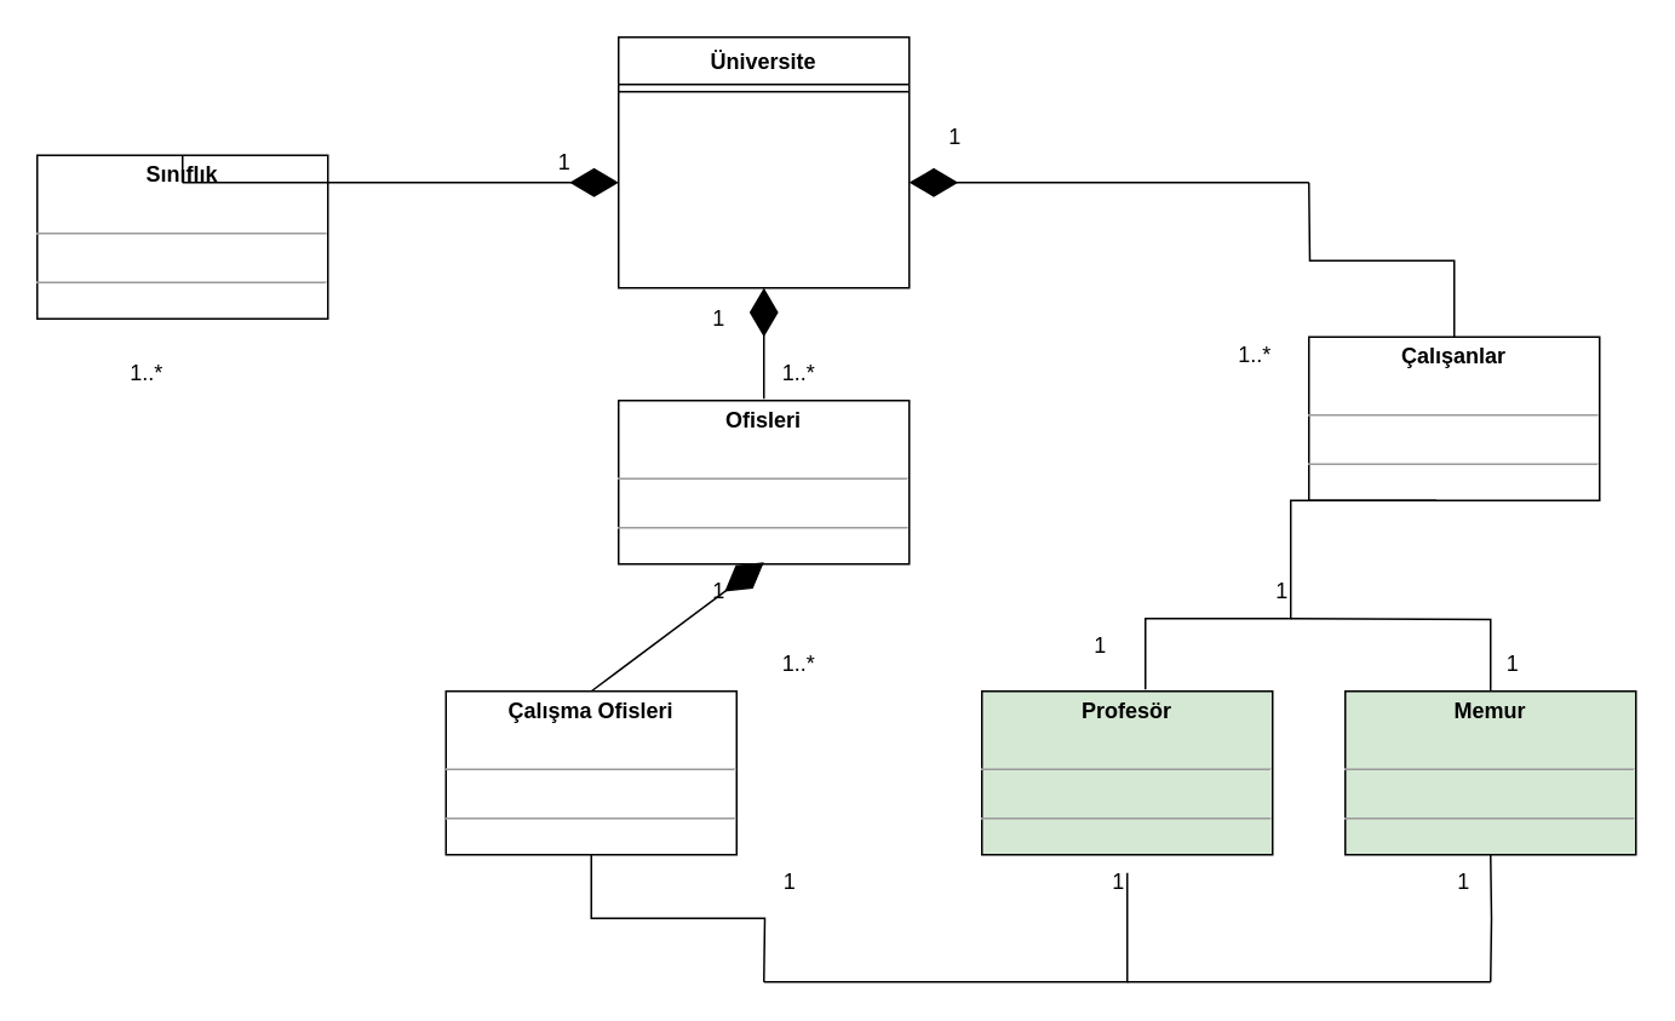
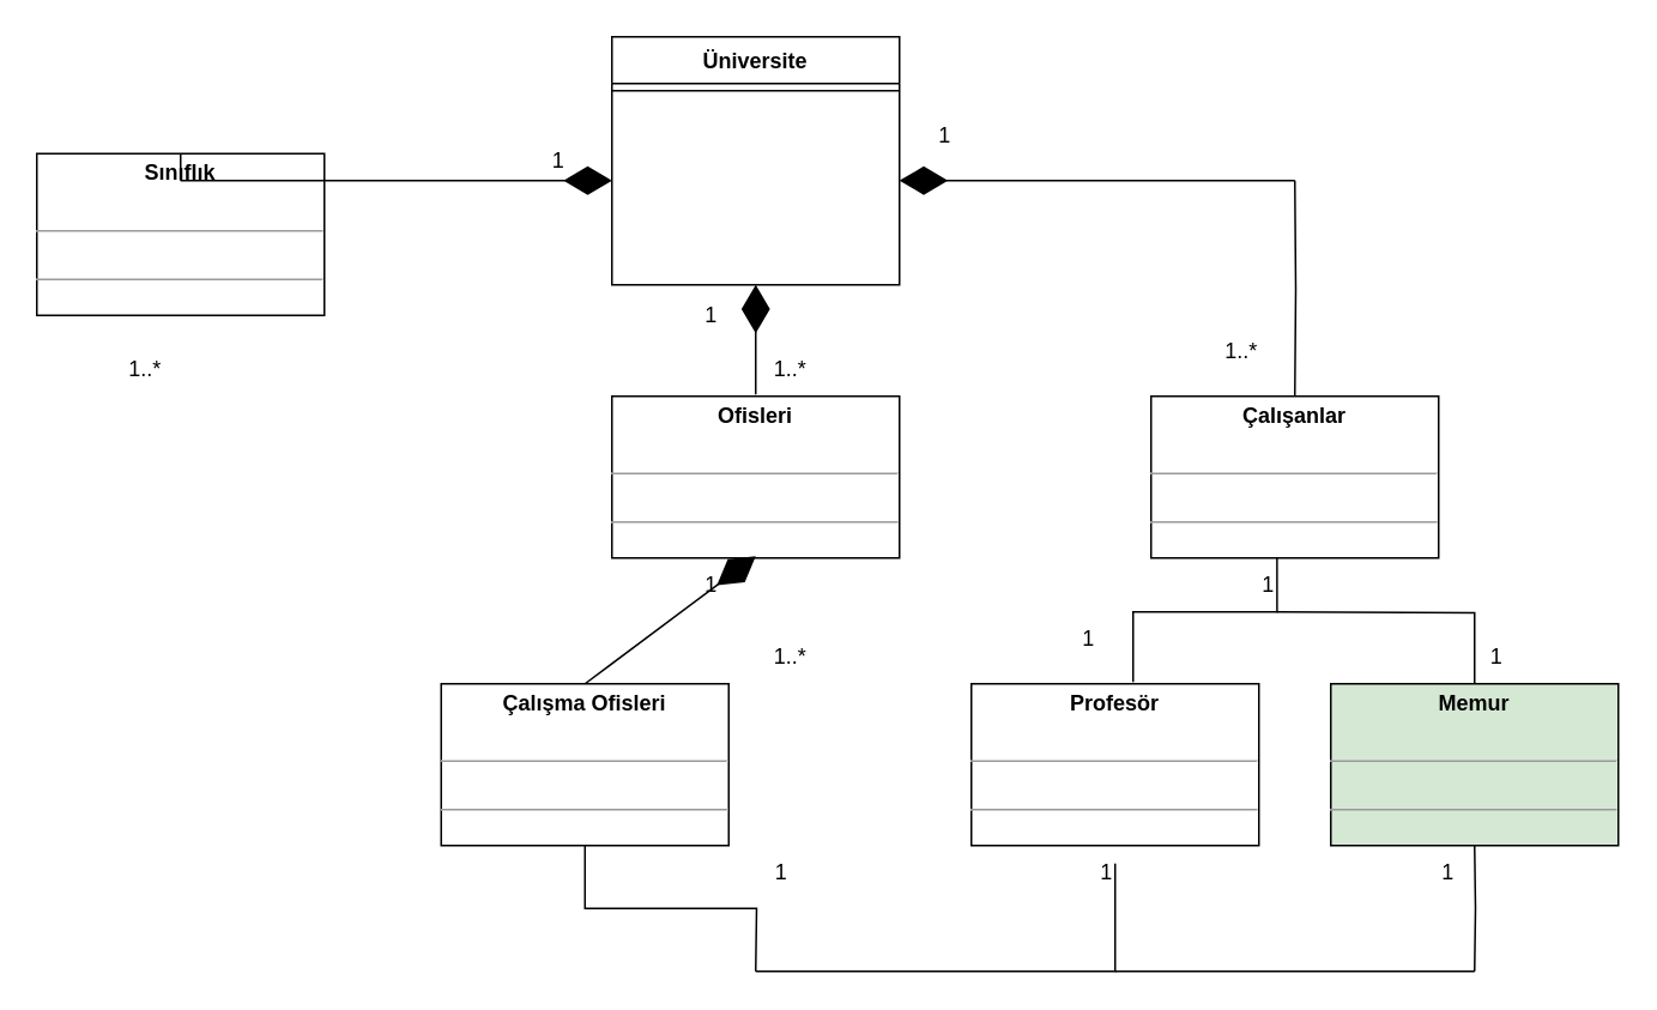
  <mxCell id="0" />
  <mxCell id="1" parent="0" />
  <mxCell id="2" value="Üniversite" style="swimlane;fontStyle=1;align=center;verticalAlign=top;childLayout=stackLayout;horizontal=1;startSize=26;horizontalStack=0;resizeParent=1;resizeLast=0;collapsible=1;marginBottom=0;rounded=0;shadow=0;strokeWidth=1;" parent="1" vertex="1"><mxGeometry x="340" width="160" height="138" as="geometry" y="20"><mxRectangle x="230" y="140" width="160" height="26" as="alternateBounds" /></mxGeometry></mxCell>
  <mxCell id="3" value="" style="line;html=1;strokeWidth=1;align=left;verticalAlign=middle;spacingTop=-1;spacingLeft=3;spacingRight=3;rotatable=0;labelPosition=right;points=[];portConstraint=eastwest;" parent="2" vertex="1"><mxGeometry y="26" width="160" height="8" as="geometry" /></mxCell>
- <mxCell id="4" value="&lt;p style=&quot;margin:0px;margin-top:4px;text-align:center;&quot;&gt;&lt;b&gt;Profesör&lt;/b&gt;&lt;/p&gt;&lt;p style=&quot;margin:0px;margin-top:4px;text-align:center;&quot;&gt;&lt;b&gt;&lt;br&gt;&lt;/b&gt;&lt;/p&gt;&lt;hr size=&quot;1&quot;&gt;&lt;p style=&quot;margin:0px;margin-left:4px;&quot;&gt;&lt;br&gt;&lt;/p&gt;&lt;hr size=&quot;1&quot;&gt;&lt;p style=&quot;margin:0px;margin-left:4px;&quot;&gt;&lt;br&gt;&lt;/p&gt;" style="verticalAlign=top;align=left;overflow=fill;fontSize=12;fontFamily=Helvetica;html=1;fillColor=#d5e8d4;" parent="1" vertex="1"><mxGeometry x="540" y="380" width="160" height="90" as="geometry" /></mxCell>
+ <mxCell id="4" value="&lt;p style=&quot;margin:0px;margin-top:4px;text-align:center;&quot;&gt;&lt;b&gt;Profesör&lt;/b&gt;&lt;/p&gt;&lt;p style=&quot;margin:0px;margin-top:4px;text-align:center;&quot;&gt;&lt;b&gt;&lt;br&gt;&lt;/b&gt;&lt;/p&gt;&lt;hr size=&quot;1&quot;&gt;&lt;p style=&quot;margin:0px;margin-left:4px;&quot;&gt;&lt;br&gt;&lt;/p&gt;&lt;hr size=&quot;1&quot;&gt;&lt;p style=&quot;margin:0px;margin-left:4px;&quot;&gt;&lt;br&gt;&lt;/p&gt;" style="verticalAlign=top;align=left;overflow=fill;fontSize=12;fontFamily=Helvetica;html=1;" parent="1" vertex="1"><mxGeometry x="540" y="380" width="160" height="90" as="geometry" /></mxCell>
  <mxCell id="5" value="&lt;p style=&quot;margin:0px;margin-top:4px;text-align:center;&quot;&gt;&lt;b&gt;Sınıflık&lt;/b&gt;&lt;/p&gt;&lt;p style=&quot;margin:0px;margin-top:4px;text-align:center;&quot;&gt;&lt;b&gt;&lt;br&gt;&lt;/b&gt;&lt;/p&gt;&lt;hr size=&quot;1&quot;&gt;&lt;p style=&quot;margin:0px;margin-left:4px;&quot;&gt;&lt;br&gt;&lt;/p&gt;&lt;hr size=&quot;1&quot;&gt;&lt;p style=&quot;margin:0px;margin-left:4px;&quot;&gt;&lt;br&gt;&lt;/p&gt;" style="verticalAlign=top;align=left;overflow=fill;fontSize=12;fontFamily=Helvetica;html=1;" parent="1" vertex="1"><mxGeometry x="20" y="85" width="160" height="90" as="geometry" /></mxCell>
- <mxCell id="6" value="&lt;p style=&quot;margin:0px;margin-top:4px;text-align:center;&quot;&gt;&lt;b&gt;Çalışanlar&lt;/b&gt;&lt;/p&gt;&lt;p style=&quot;margin:0px;margin-top:4px;text-align:center;&quot;&gt;&lt;b&gt;&lt;br&gt;&lt;/b&gt;&lt;/p&gt;&lt;hr size=&quot;1&quot;&gt;&lt;p style=&quot;margin:0px;margin-left:4px;&quot;&gt;&lt;br&gt;&lt;/p&gt;&lt;hr size=&quot;1&quot;&gt;&lt;p style=&quot;margin:0px;margin-left:4px;&quot;&gt;&lt;br&gt;&lt;/p&gt;" style="verticalAlign=top;align=left;overflow=fill;fontSize=12;fontFamily=Helvetica;html=1;" parent="1" vertex="1"><mxGeometry x="720" y="185" width="160" height="90" as="geometry" /></mxCell>
+ <mxCell id="6" value="&lt;p style=&quot;margin:0px;margin-top:4px;text-align:center;&quot;&gt;&lt;b&gt;Çalışanlar&lt;/b&gt;&lt;/p&gt;&lt;p style=&quot;margin:0px;margin-top:4px;text-align:center;&quot;&gt;&lt;b&gt;&lt;br&gt;&lt;/b&gt;&lt;/p&gt;&lt;hr size=&quot;1&quot;&gt;&lt;p style=&quot;margin:0px;margin-left:4px;&quot;&gt;&lt;br&gt;&lt;/p&gt;&lt;hr size=&quot;1&quot;&gt;&lt;p style=&quot;margin:0px;margin-left:4px;&quot;&gt;&lt;br&gt;&lt;/p&gt;" style="verticalAlign=top;align=left;overflow=fill;fontSize=12;fontFamily=Helvetica;html=1;" parent="1" vertex="1"><mxGeometry x="640" y="220" width="160" height="90" as="geometry" /></mxCell>
  <mxCell id="7" value="&lt;p style=&quot;margin:0px;margin-top:4px;text-align:center;&quot;&gt;&lt;b&gt;Memur&lt;/b&gt;&lt;/p&gt;&lt;p style=&quot;margin:0px;margin-top:4px;text-align:center;&quot;&gt;&lt;b&gt;&lt;br&gt;&lt;/b&gt;&lt;/p&gt;&lt;hr size=&quot;1&quot;&gt;&lt;p style=&quot;margin:0px;margin-left:4px;&quot;&gt;&lt;br&gt;&lt;/p&gt;&lt;hr size=&quot;1&quot;&gt;&lt;p style=&quot;margin:0px;margin-left:4px;&quot;&gt;&lt;br&gt;&lt;/p&gt;" style="verticalAlign=top;align=left;overflow=fill;fontSize=12;fontFamily=Helvetica;html=1;fillColor=#d5e8d4;" parent="1" vertex="1"><mxGeometry x="740" y="380" width="160" height="90" as="geometry" /></mxCell>
  <mxCell id="8" value="&lt;p style=&quot;margin:0px;margin-top:4px;text-align:center;&quot;&gt;&lt;b&gt;Çalışma Ofisleri&lt;/b&gt;&lt;/p&gt;&lt;p style=&quot;margin:0px;margin-top:4px;text-align:center;&quot;&gt;&lt;b&gt;&lt;br&gt;&lt;/b&gt;&lt;/p&gt;&lt;hr size=&quot;1&quot;&gt;&lt;p style=&quot;margin:0px;margin-left:4px;&quot;&gt;&lt;br&gt;&lt;/p&gt;&lt;hr size=&quot;1&quot;&gt;&lt;p style=&quot;margin:0px;margin-left:4px;&quot;&gt;&lt;br&gt;&lt;/p&gt;" style="verticalAlign=top;align=left;overflow=fill;fontSize=12;fontFamily=Helvetica;html=1;" parent="1" vertex="1"><mxGeometry x="245" y="380" width="160" height="90" as="geometry" /></mxCell>
  <mxCell id="9" value="&lt;p style=&quot;margin:0px;margin-top:4px;text-align:center;&quot;&gt;&lt;b&gt;Ofisleri&lt;/b&gt;&lt;/p&gt;&lt;p style=&quot;margin:0px;margin-top:4px;text-align:center;&quot;&gt;&lt;b&gt;&lt;br&gt;&lt;/b&gt;&lt;/p&gt;&lt;hr size=&quot;1&quot;&gt;&lt;p style=&quot;margin:0px;margin-left:4px;&quot;&gt;&lt;br&gt;&lt;/p&gt;&lt;hr size=&quot;1&quot;&gt;&lt;p style=&quot;margin:0px;margin-left:4px;&quot;&gt;&lt;br&gt;&lt;/p&gt;" style="verticalAlign=top;align=left;overflow=fill;fontSize=12;fontFamily=Helvetica;html=1;" parent="1" vertex="1"><mxGeometry x="340" y="220" width="160" height="90" as="geometry" /></mxCell>
  <mxCell id="10" value="" style="endArrow=diamondThin;endFill=1;endSize=24;html=1;rounded=0;" parent="1" edge="1"><mxGeometry width="160" relative="1" as="geometry"><mxPoint x="100" y="100" as="sourcePoint" /><mxPoint x="340" y="100" as="targetPoint" /></mxGeometry></mxCell>
  <mxCell id="11" value="" style="endArrow=diamondThin;endFill=1;endSize=24;html=1;rounded=0;exitX=0.5;exitY=0;exitDx=0;exitDy=0;" parent="1" source="8" edge="1"><mxGeometry width="160" relative="1" as="geometry"><mxPoint x="420" y="370" as="sourcePoint" /><mxPoint x="420" y="309" as="targetPoint" /></mxGeometry></mxCell>
  <mxCell id="12" value="" style="endArrow=diamondThin;endFill=1;endSize=24;html=1;rounded=0;" parent="1" edge="1"><mxGeometry width="160" relative="1" as="geometry"><mxPoint x="720" y="100" as="sourcePoint" /><mxPoint x="500" y="100" as="targetPoint" /></mxGeometry></mxCell>
  <mxCell id="13" value="" style="endArrow=none;html=1;edgeStyle=orthogonalEdgeStyle;rounded=0;exitX=0.5;exitY=0;exitDx=0;exitDy=0;" parent="1" source="5" edge="1"><mxGeometry relative="1" as="geometry"><mxPoint x="-60" y="100" as="sourcePoint" /><mxPoint x="100" y="100" as="targetPoint" /></mxGeometry></mxCell>
  <mxCell id="14" value="" style="endArrow=none;html=1;edgeStyle=orthogonalEdgeStyle;rounded=0;entryX=0.5;entryY=0;entryDx=0;entryDy=0;" parent="1" target="6" edge="1"><mxGeometry relative="1" as="geometry"><mxPoint x="720" y="100" as="sourcePoint" /><mxPoint x="880" y="100" as="targetPoint" /></mxGeometry></mxCell>
  <mxCell id="15" value="" style="endArrow=none;html=1;edgeStyle=orthogonalEdgeStyle;rounded=0;" parent="1" edge="1"><mxGeometry relative="1" as="geometry"><mxPoint x="420" y="540" as="sourcePoint" /><mxPoint x="620" y="480" as="targetPoint" /><Array as="points"><mxPoint x="620" y="540" /></Array></mxGeometry></mxCell>
  <mxCell id="16" value="" style="endArrow=none;html=1;edgeStyle=orthogonalEdgeStyle;rounded=0;exitX=0.5;exitY=1;exitDx=0;exitDy=0;" parent="1" source="8" edge="1"><mxGeometry relative="1" as="geometry"><mxPoint x="260" y="540" as="sourcePoint" /><mxPoint x="420" y="540" as="targetPoint" /></mxGeometry></mxCell>
  <mxCell id="17" value="" style="endArrow=none;html=1;edgeStyle=orthogonalEdgeStyle;rounded=0;entryX=0.5;entryY=1;entryDx=0;entryDy=0;" parent="1" target="7" edge="1"><mxGeometry relative="1" as="geometry"><mxPoint x="820" y="540" as="sourcePoint" /><mxPoint x="980" y="540" as="targetPoint" /></mxGeometry></mxCell>
  <mxCell id="18" value="" style="endArrow=none;html=1;edgeStyle=orthogonalEdgeStyle;rounded=0;" parent="1" edge="1"><mxGeometry relative="1" as="geometry"><mxPoint x="620" y="540" as="sourcePoint" /><mxPoint x="820" y="540" as="targetPoint" /></mxGeometry></mxCell>
  <mxCell id="19" value="" style="endArrow=none;html=1;edgeStyle=orthogonalEdgeStyle;rounded=0;entryX=0.5;entryY=0;entryDx=0;entryDy=0;" parent="1" target="7" edge="1"><mxGeometry relative="1" as="geometry"><mxPoint x="710" y="340" as="sourcePoint" /><mxPoint x="870" y="340" as="targetPoint" /></mxGeometry></mxCell>
  <mxCell id="20" value="" style="endArrow=none;html=1;edgeStyle=orthogonalEdgeStyle;rounded=0;entryX=0.438;entryY=1;entryDx=0;entryDy=0;entryPerimeter=0;" parent="1" target="6" edge="1"><mxGeometry relative="1" as="geometry"><mxPoint x="630" y="379" as="sourcePoint" /><mxPoint x="790" y="379" as="targetPoint" /><Array as="points"><mxPoint x="630" y="340" /><mxPoint x="710" y="340" /></Array></mxGeometry></mxCell>
  <mxCell id="21" value="" style="endArrow=diamondThin;endFill=1;endSize=24;html=1;rounded=0;entryX=0.5;entryY=1;entryDx=0;entryDy=0;" parent="1" target="2" edge="1"><mxGeometry width="160" relative="1" as="geometry"><mxPoint x="420" y="219" as="sourcePoint" /><mxPoint x="580" y="219" as="targetPoint" /></mxGeometry></mxCell>
  <mxCell id="22" value="1" style="text;html=1;align=center;verticalAlign=middle;resizable=0;points=[];autosize=1;strokeColor=none;fillColor=none;" parent="1" vertex="1"><mxGeometry x="295" y="74" width="30" height="30" as="geometry" /></mxCell>
  <mxCell id="23" value="1" style="text;html=1;align=center;verticalAlign=middle;resizable=0;points=[];autosize=1;strokeColor=none;fillColor=none;" parent="1" vertex="1"><mxGeometry x="380" y="160" width="30" height="30" as="geometry" /></mxCell>
  <mxCell id="24" value="1" style="text;html=1;align=center;verticalAlign=middle;resizable=0;points=[];autosize=1;strokeColor=none;fillColor=none;" parent="1" vertex="1"><mxGeometry x="510" y="60" width="30" height="30" as="geometry" /></mxCell>
  <mxCell id="25" value="1" style="text;html=1;align=center;verticalAlign=middle;resizable=0;points=[];autosize=1;strokeColor=none;fillColor=none;" parent="1" vertex="1"><mxGeometry x="600" y="470" width="30" height="30" as="geometry" /></mxCell>
  <mxCell id="26" value="1" style="text;html=1;align=center;verticalAlign=middle;resizable=0;points=[];autosize=1;strokeColor=none;fillColor=none;" parent="1" vertex="1"><mxGeometry x="419" y="470" width="30" height="30" as="geometry" /></mxCell>
  <mxCell id="27" value="1" style="text;html=1;align=center;verticalAlign=middle;resizable=0;points=[];autosize=1;strokeColor=none;fillColor=none;" parent="1" vertex="1"><mxGeometry x="790" y="470" width="30" height="30" as="geometry" /></mxCell>
  <mxCell id="28" value="1..*" style="text;html=1;align=center;verticalAlign=middle;resizable=0;points=[];autosize=1;strokeColor=none;fillColor=none;" parent="1" vertex="1"><mxGeometry x="419" y="190" width="40" height="30" as="geometry" /></mxCell>
  <mxCell id="29" value="1..*" style="text;html=1;align=center;verticalAlign=middle;resizable=0;points=[];autosize=1;strokeColor=none;fillColor=none;" parent="1" vertex="1"><mxGeometry x="60" y="190" width="40" height="30" as="geometry" /></mxCell>
  <mxCell id="30" value="1..*" style="text;html=1;align=center;verticalAlign=middle;resizable=0;points=[];autosize=1;strokeColor=none;fillColor=none;" parent="1" vertex="1"><mxGeometry x="419" y="350" width="40" height="30" as="geometry" /></mxCell>
  <mxCell id="31" value="1..*" style="text;html=1;align=center;verticalAlign=middle;resizable=0;points=[];autosize=1;strokeColor=none;fillColor=none;" parent="1" vertex="1"><mxGeometry x="670" y="180" width="40" height="30" as="geometry" /></mxCell>
  <mxCell id="32" value="1" style="text;html=1;align=center;verticalAlign=middle;resizable=0;points=[];autosize=1;strokeColor=none;fillColor=none;" parent="1" vertex="1"><mxGeometry x="380" y="310" width="30" height="30" as="geometry" /></mxCell>
  <mxCell id="33" value="1" style="text;html=1;align=center;verticalAlign=middle;resizable=0;points=[];autosize=1;strokeColor=none;fillColor=none;" parent="1" vertex="1"><mxGeometry x="817" y="350" width="30" height="30" as="geometry" /></mxCell>
  <mxCell id="34" value="1" style="text;html=1;align=center;verticalAlign=middle;resizable=0;points=[];autosize=1;strokeColor=none;fillColor=none;" parent="1" vertex="1"><mxGeometry x="590" y="340" width="30" height="30" as="geometry" /></mxCell>
  <mxCell id="35" value="1" style="text;html=1;align=center;verticalAlign=middle;resizable=0;points=[];autosize=1;strokeColor=none;fillColor=none;" parent="1" vertex="1"><mxGeometry x="690" y="310" width="30" height="30" as="geometry" /></mxCell>
